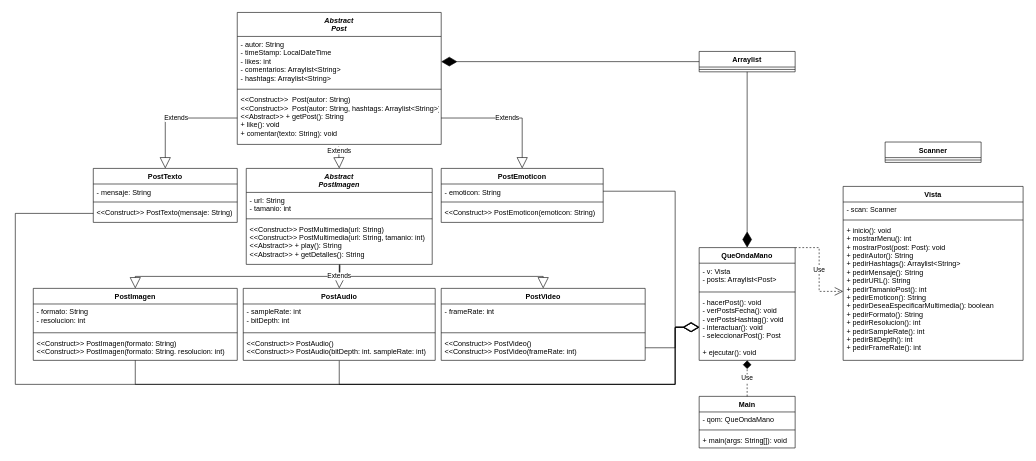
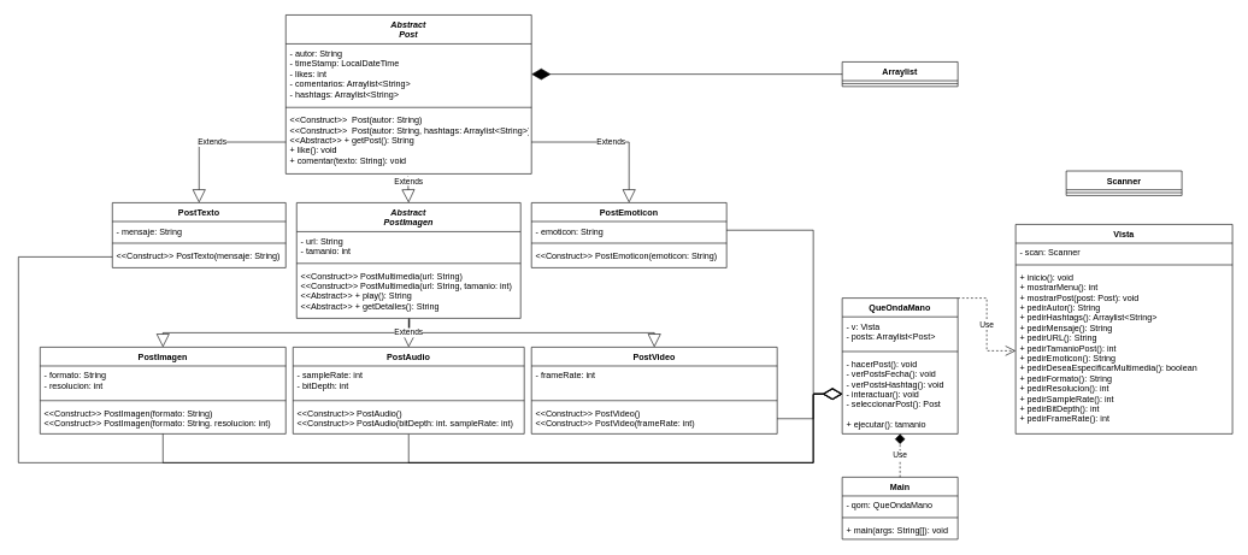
  <mxCell id="0" />
  <mxCell id="1" parent="0" />
  <mxCell id="2" value="Vista" style="swimlane;fontStyle=1;align=center;verticalAlign=top;childLayout=stackLayout;horizontal=1;startSize=26;horizontalStack=0;resizeParent=1;resizeParentMax=0;resizeLast=0;collapsible=1;marginBottom=0;" vertex="1" parent="1"><mxGeometry x="1400" y="310" width="300" height="290" as="geometry" /></mxCell>
  <mxCell id="3" value="- scan: Scanner" style="text;strokeColor=none;fillColor=none;align=left;verticalAlign=top;spacingLeft=4;spacingRight=4;overflow=hidden;rotatable=0;points=[[0,0.5],[1,0.5]];portConstraint=eastwest;" vertex="1" parent="2"><mxGeometry y="26" width="300" height="26" as="geometry" /></mxCell>
  <mxCell id="4" value="" style="line;strokeWidth=1;fillColor=none;align=left;verticalAlign=middle;spacingTop=-1;spacingLeft=3;spacingRight=3;rotatable=0;labelPosition=right;points=[];portConstraint=eastwest;" vertex="1" parent="2"><mxGeometry y="52" width="300" height="8" as="geometry" /></mxCell>
  <mxCell id="5" value="+ inicio(): void&#10;+ mostrarMenu(): int&#10;+ mostrarPost(post: Post): void&#10;+ pedirAutor(): String&#10;+ pedirHashtags(): Arraylist&lt;String&gt;&#10;+ pedirMensaje(): String&#10;+ pedirURL(): String&#10;+ pedirTamanioPost(): int&#10;+ pedirEmoticon(): String&#10;+ pedirDeseaEspecificarMultimedia(): boolean&#10;+ pedirFormato(): String&#10;+ pedirResolucion(): int&#10;+ pedirSampleRate(): int&#10;+ pedirBitDepth(): int&#10;+ pedirFrameRate(): int" style="text;strokeColor=none;fillColor=none;align=left;verticalAlign=top;spacingLeft=4;spacingRight=4;overflow=hidden;rotatable=0;points=[[0,0.5],[1,0.5]];portConstraint=eastwest;" vertex="1" parent="2"><mxGeometry y="60" width="300" height="230" as="geometry" /></mxCell>
  <mxCell id="6" value="Abstract&#10;Post" style="swimlane;fontStyle=3;align=center;verticalAlign=top;childLayout=stackLayout;horizontal=1;startSize=40;horizontalStack=0;resizeParent=1;resizeParentMax=0;resizeLast=0;collapsible=1;marginBottom=0;" vertex="1" parent="1"><mxGeometry x="390" y="20" width="340" height="220" as="geometry" /></mxCell>
  <mxCell id="7" value="- autor: String&#10;- timeStamp: LocalDateTime&#10;- likes: int&#10;- comentarios: Arraylist&lt;String&gt;&#10;- hashtags: Arraylist&lt;String&gt;" style="text;strokeColor=none;fillColor=none;align=left;verticalAlign=top;spacingLeft=4;spacingRight=4;overflow=hidden;rotatable=0;points=[[0,0.5],[1,0.5]];portConstraint=eastwest;" vertex="1" parent="6"><mxGeometry y="40" width="340" height="84" as="geometry" /></mxCell>
  <mxCell id="8" value="" style="line;strokeWidth=1;fillColor=none;align=left;verticalAlign=middle;spacingTop=-1;spacingLeft=3;spacingRight=3;rotatable=0;labelPosition=right;points=[];portConstraint=eastwest;" vertex="1" parent="6"><mxGeometry y="124" width="340" height="8" as="geometry" /></mxCell>
  <mxCell id="9" value="&lt;&lt;Construct&gt;&gt;  Post(autor: String)&#10;&lt;&lt;Construct&gt;&gt;  Post(autor: String, hashtags: Arraylist&lt;String&gt;)&#10;&lt;&lt;Abstract&gt;&gt; + getPost(): String&#10;+ like(): void&#10;+ comentar(texto: String): void&#10;" style="text;strokeColor=none;fillColor=none;align=left;verticalAlign=top;spacingLeft=4;spacingRight=4;overflow=hidden;rotatable=0;points=[[0,0.5],[1,0.5]];portConstraint=eastwest;" vertex="1" parent="6"><mxGeometry y="132" width="340" height="88" as="geometry" /></mxCell>
  <mxCell id="10" value="PostTexto" style="swimlane;fontStyle=1;align=center;verticalAlign=top;childLayout=stackLayout;horizontal=1;startSize=26;horizontalStack=0;resizeParent=1;resizeParentMax=0;resizeLast=0;collapsible=1;marginBottom=0;" vertex="1" parent="1"><mxGeometry x="150" y="280" width="240" height="90" as="geometry" /></mxCell>
  <mxCell id="11" value="- mensaje: String" style="text;strokeColor=none;fillColor=none;align=left;verticalAlign=top;spacingLeft=4;spacingRight=4;overflow=hidden;rotatable=0;points=[[0,0.5],[1,0.5]];portConstraint=eastwest;" vertex="1" parent="10"><mxGeometry y="26" width="240" height="26" as="geometry" /></mxCell>
  <mxCell id="12" value="" style="line;strokeWidth=1;fillColor=none;align=left;verticalAlign=middle;spacingTop=-1;spacingLeft=3;spacingRight=3;rotatable=0;labelPosition=right;points=[];portConstraint=eastwest;" vertex="1" parent="10"><mxGeometry y="52" width="240" height="8" as="geometry" /></mxCell>
  <mxCell id="13" value="&lt;&lt;Construct&gt;&gt; PostTexto(mensaje: String)" style="text;strokeColor=none;fillColor=none;align=left;verticalAlign=top;spacingLeft=4;spacingRight=4;overflow=hidden;rotatable=0;points=[[0,0.5],[1,0.5]];portConstraint=eastwest;" vertex="1" parent="10"><mxGeometry y="60" width="240" height="30" as="geometry" /></mxCell>
  <mxCell id="14" value="Abstract&#10;PostImagen" style="swimlane;fontStyle=3;align=center;verticalAlign=top;childLayout=stackLayout;horizontal=1;startSize=40;horizontalStack=0;resizeParent=1;resizeParentMax=0;resizeLast=0;collapsible=1;marginBottom=0;" vertex="1" parent="1"><mxGeometry x="405" y="280" width="310" height="160" as="geometry" /></mxCell>
  <mxCell id="15" value="- url: String&#10;- tamanio: int" style="text;strokeColor=none;fillColor=none;align=left;verticalAlign=top;spacingLeft=4;spacingRight=4;overflow=hidden;rotatable=0;points=[[0,0.5],[1,0.5]];portConstraint=eastwest;" vertex="1" parent="14"><mxGeometry y="40" width="310" height="40" as="geometry" /></mxCell>
  <mxCell id="16" value="" style="line;strokeWidth=1;fillColor=none;align=left;verticalAlign=middle;spacingTop=-1;spacingLeft=3;spacingRight=3;rotatable=0;labelPosition=right;points=[];portConstraint=eastwest;" vertex="1" parent="14"><mxGeometry y="80" width="310" height="8" as="geometry" /></mxCell>
  <mxCell id="17" value="&lt;&lt;Construct&gt;&gt; PostMultimedia(url: String)&#10;&lt;&lt;Construct&gt;&gt; PostMultimedia(url: String, tamanio: int)&#10;&lt;&lt;Abstract&gt;&gt; + play(): String&#10;&lt;&lt;Abstract&gt;&gt; + getDetalles(): String" style="text;strokeColor=none;fillColor=none;align=left;verticalAlign=top;spacingLeft=4;spacingRight=4;overflow=hidden;rotatable=0;points=[[0,0.5],[1,0.5]];portConstraint=eastwest;" vertex="1" parent="14"><mxGeometry y="88" width="310" height="72" as="geometry" /></mxCell>
  <mxCell id="18" value="PostEmoticon" style="swimlane;fontStyle=1;align=center;verticalAlign=top;childLayout=stackLayout;horizontal=1;startSize=26;horizontalStack=0;resizeParent=1;resizeParentMax=0;resizeLast=0;collapsible=1;marginBottom=0;" vertex="1" parent="1"><mxGeometry x="730" y="280" width="270" height="90" as="geometry" /></mxCell>
  <mxCell id="19" value="- emoticon: String" style="text;strokeColor=none;fillColor=none;align=left;verticalAlign=top;spacingLeft=4;spacingRight=4;overflow=hidden;rotatable=0;points=[[0,0.5],[1,0.5]];portConstraint=eastwest;" vertex="1" parent="18"><mxGeometry y="26" width="270" height="26" as="geometry" /></mxCell>
  <mxCell id="20" value="" style="line;strokeWidth=1;fillColor=none;align=left;verticalAlign=middle;spacingTop=-1;spacingLeft=3;spacingRight=3;rotatable=0;labelPosition=right;points=[];portConstraint=eastwest;" vertex="1" parent="18"><mxGeometry y="52" width="270" height="8" as="geometry" /></mxCell>
  <mxCell id="21" value="&lt;&lt;Construct&gt;&gt; PostEmoticon(emoticon: String)" style="text;strokeColor=none;fillColor=none;align=left;verticalAlign=top;spacingLeft=4;spacingRight=4;overflow=hidden;rotatable=0;points=[[0,0.5],[1,0.5]];portConstraint=eastwest;" vertex="1" parent="18"><mxGeometry y="60" width="270" height="30" as="geometry" /></mxCell>
  <mxCell id="22" value="PostImagen" style="swimlane;fontStyle=1;align=center;verticalAlign=top;childLayout=stackLayout;horizontal=1;startSize=26;horizontalStack=0;resizeParent=1;resizeParentMax=0;resizeLast=0;collapsible=1;marginBottom=0;" vertex="1" parent="1"><mxGeometry x="50" y="480" width="340" height="120" as="geometry" /></mxCell>
  <mxCell id="23" value="- formato: String&#10;- resolucion: int" style="text;strokeColor=none;fillColor=none;align=left;verticalAlign=top;spacingLeft=4;spacingRight=4;overflow=hidden;rotatable=0;points=[[0,0.5],[1,0.5]];portConstraint=eastwest;" vertex="1" parent="22"><mxGeometry y="26" width="340" height="44" as="geometry" /></mxCell>
  <mxCell id="24" value="" style="line;strokeWidth=1;fillColor=none;align=left;verticalAlign=middle;spacingTop=-1;spacingLeft=3;spacingRight=3;rotatable=0;labelPosition=right;points=[];portConstraint=eastwest;" vertex="1" parent="22"><mxGeometry y="70" width="340" height="8" as="geometry" /></mxCell>
  <mxCell id="25" value="&lt;&lt;Construct&gt;&gt; PostImagen(formato: String)&#10;&lt;&lt;Construct&gt;&gt; PostImagen(formato: String. resolucion: int)" style="text;strokeColor=none;fillColor=none;align=left;verticalAlign=top;spacingLeft=4;spacingRight=4;overflow=hidden;rotatable=0;points=[[0,0.5],[1,0.5]];portConstraint=eastwest;" vertex="1" parent="22"><mxGeometry y="78" width="340" height="42" as="geometry" /></mxCell>
  <mxCell id="26" value="PostAudio" style="swimlane;fontStyle=1;align=center;verticalAlign=top;childLayout=stackLayout;horizontal=1;startSize=26;horizontalStack=0;resizeParent=1;resizeParentMax=0;resizeLast=0;collapsible=1;marginBottom=0;" vertex="1" parent="1"><mxGeometry x="400" y="480" width="320" height="120" as="geometry" /></mxCell>
  <mxCell id="27" value="- sampleRate: int&#10;- bitDepth: int" style="text;strokeColor=none;fillColor=none;align=left;verticalAlign=top;spacingLeft=4;spacingRight=4;overflow=hidden;rotatable=0;points=[[0,0.5],[1,0.5]];portConstraint=eastwest;" vertex="1" parent="26"><mxGeometry y="26" width="320" height="44" as="geometry" /></mxCell>
  <mxCell id="28" value="" style="line;strokeWidth=1;fillColor=none;align=left;verticalAlign=middle;spacingTop=-1;spacingLeft=3;spacingRight=3;rotatable=0;labelPosition=right;points=[];portConstraint=eastwest;" vertex="1" parent="26"><mxGeometry y="70" width="320" height="8" as="geometry" /></mxCell>
  <mxCell id="29" value="&lt;&lt;Construct&gt;&gt; PostAudio()&#10;&lt;&lt;Construct&gt;&gt; PostAudio(bitDepth: int. sampleRate: int)" style="text;strokeColor=none;fillColor=none;align=left;verticalAlign=top;spacingLeft=4;spacingRight=4;overflow=hidden;rotatable=0;points=[[0,0.5],[1,0.5]];portConstraint=eastwest;" vertex="1" parent="26"><mxGeometry y="78" width="320" height="42" as="geometry" /></mxCell>
  <mxCell id="30" value="PostVideo" style="swimlane;fontStyle=1;align=center;verticalAlign=top;childLayout=stackLayout;horizontal=1;startSize=26;horizontalStack=0;resizeParent=1;resizeParentMax=0;resizeLast=0;collapsible=1;marginBottom=0;" vertex="1" parent="1"><mxGeometry x="730" y="480" width="340" height="120" as="geometry" /></mxCell>
  <mxCell id="31" value="- frameRate: int" style="text;strokeColor=none;fillColor=none;align=left;verticalAlign=top;spacingLeft=4;spacingRight=4;overflow=hidden;rotatable=0;points=[[0,0.5],[1,0.5]];portConstraint=eastwest;" vertex="1" parent="30"><mxGeometry y="26" width="340" height="44" as="geometry" /></mxCell>
  <mxCell id="32" value="" style="line;strokeWidth=1;fillColor=none;align=left;verticalAlign=middle;spacingTop=-1;spacingLeft=3;spacingRight=3;rotatable=0;labelPosition=right;points=[];portConstraint=eastwest;" vertex="1" parent="30"><mxGeometry y="70" width="340" height="8" as="geometry" /></mxCell>
  <mxCell id="33" value="&lt;&lt;Construct&gt;&gt; PostVideo()&#10;&lt;&lt;Construct&gt;&gt; PostVideo(frameRate: int)&#10;" style="text;strokeColor=none;fillColor=none;align=left;verticalAlign=top;spacingLeft=4;spacingRight=4;overflow=hidden;rotatable=0;points=[[0,0.5],[1,0.5]];portConstraint=eastwest;" vertex="1" parent="30"><mxGeometry y="78" width="340" height="42" as="geometry" /></mxCell>
  <mxCell id="34" value="QueOndaMano" style="swimlane;fontStyle=1;align=center;verticalAlign=top;childLayout=stackLayout;horizontal=1;startSize=26;horizontalStack=0;resizeParent=1;resizeParentMax=0;resizeLast=0;collapsible=1;marginBottom=0;" vertex="1" parent="1"><mxGeometry x="1160" y="412" width="160" height="188" as="geometry" /></mxCell>
  <mxCell id="35" value="- v: Vista&#10;- posts: Arraylist&lt;Post&gt;" style="text;strokeColor=none;fillColor=none;align=left;verticalAlign=top;spacingLeft=4;spacingRight=4;overflow=hidden;rotatable=0;points=[[0,0.5],[1,0.5]];portConstraint=eastwest;" vertex="1" parent="34"><mxGeometry y="26" width="160" height="44" as="geometry" /></mxCell>
  <mxCell id="36" value="" style="line;strokeWidth=1;fillColor=none;align=left;verticalAlign=middle;spacingTop=-1;spacingLeft=3;spacingRight=3;rotatable=0;labelPosition=right;points=[];portConstraint=eastwest;" vertex="1" parent="34"><mxGeometry y="70" width="160" height="8" as="geometry" /></mxCell>
- <mxCell id="37" value="- hacerPost(): void&#10;- verPostsFecha(): void&#10;- verPostsHashtag(): void&#10;- interactuar(): void&#10;- seleccionarPost(): Post&#10;&#10;+ ejecutar(): void" style="text;strokeColor=none;fillColor=none;align=left;verticalAlign=top;spacingLeft=4;spacingRight=4;overflow=hidden;rotatable=0;points=[[0,0.5],[1,0.5]];portConstraint=eastwest;" vertex="1" parent="34"><mxGeometry y="78" width="160" height="110" as="geometry" /></mxCell>
+ <mxCell id="37" value="- hacerPost(): void&#10;- verPostsFecha(): void&#10;- verPostsHashtag(): void&#10;- interactuar(): void&#10;- seleccionarPost(): Post&#10;&#10;+ ejecutar(): tamanio" style="text;strokeColor=none;fillColor=none;align=left;verticalAlign=top;spacingLeft=4;spacingRight=4;overflow=hidden;rotatable=0;points=[[0,0.5],[1,0.5]];portConstraint=eastwest;" vertex="1" parent="34"><mxGeometry y="78" width="160" height="110" as="geometry" /></mxCell>
  <mxCell id="38" value="Main" style="swimlane;fontStyle=1;align=center;verticalAlign=top;childLayout=stackLayout;horizontal=1;startSize=26;horizontalStack=0;resizeParent=1;resizeParentMax=0;resizeLast=0;collapsible=1;marginBottom=0;" vertex="1" parent="1"><mxGeometry x="1160" y="660" width="160" height="86" as="geometry" /></mxCell>
  <mxCell id="39" value="- qom: QueOndaMano" style="text;strokeColor=none;fillColor=none;align=left;verticalAlign=top;spacingLeft=4;spacingRight=4;overflow=hidden;rotatable=0;points=[[0,0.5],[1,0.5]];portConstraint=eastwest;" vertex="1" parent="38"><mxGeometry y="26" width="160" height="26" as="geometry" /></mxCell>
  <mxCell id="40" value="" style="line;strokeWidth=1;fillColor=none;align=left;verticalAlign=middle;spacingTop=-1;spacingLeft=3;spacingRight=3;rotatable=0;labelPosition=right;points=[];portConstraint=eastwest;" vertex="1" parent="38"><mxGeometry y="52" width="160" height="8" as="geometry" /></mxCell>
  <mxCell id="41" value="+ main(args: String[]): void" style="text;strokeColor=none;fillColor=none;align=left;verticalAlign=top;spacingLeft=4;spacingRight=4;overflow=hidden;rotatable=0;points=[[0,0.5],[1,0.5]];portConstraint=eastwest;" vertex="1" parent="38"><mxGeometry y="60" width="160" height="26" as="geometry" /></mxCell>
  <mxCell id="42" value="Scanner" style="swimlane;fontStyle=1;align=center;verticalAlign=top;childLayout=stackLayout;horizontal=1;startSize=26;horizontalStack=0;resizeParent=1;resizeParentMax=0;resizeLast=0;collapsible=1;marginBottom=0;" vertex="1" parent="1"><mxGeometry x="1470" y="236" width="160" height="34" as="geometry" /></mxCell>
  <mxCell id="43" value="" style="line;strokeWidth=1;fillColor=none;align=left;verticalAlign=middle;spacingTop=-1;spacingLeft=3;spacingRight=3;rotatable=0;labelPosition=right;points=[];portConstraint=eastwest;" vertex="1" parent="42"><mxGeometry y="26" width="160" height="8" as="geometry" /></mxCell>
  <mxCell id="44" value="Arraylist" style="swimlane;fontStyle=1;align=center;verticalAlign=top;childLayout=stackLayout;horizontal=1;startSize=26;horizontalStack=0;resizeParent=1;resizeParentMax=0;resizeLast=0;collapsible=1;marginBottom=0;" vertex="1" parent="1"><mxGeometry x="1160" y="85" width="160" height="34" as="geometry" /></mxCell>
  <mxCell id="45" value="" style="line;strokeWidth=1;fillColor=none;align=left;verticalAlign=middle;spacingTop=-1;spacingLeft=3;spacingRight=3;rotatable=0;labelPosition=right;points=[];portConstraint=eastwest;" vertex="1" parent="44"><mxGeometry y="26" width="160" height="8" as="geometry" /></mxCell>
  <mxCell id="46" value="Extends" style="endArrow=block;endSize=16;endFill=0;html=1;rounded=0;exitX=1;exitY=0.5;exitDx=0;exitDy=0;entryX=0.5;entryY=0;entryDx=0;entryDy=0;" edge="1" parent="1" source="9" target="18"><mxGeometry width="160" relative="1" as="geometry"><mxPoint x="810" y="50" as="sourcePoint" /><mxPoint x="970" y="50" as="targetPoint" /><Array as="points"><mxPoint x="865" y="196" /></Array></mxGeometry></mxCell>
  <mxCell id="47" value="Extends" style="endArrow=block;endSize=16;endFill=0;html=1;rounded=0;exitX=0;exitY=0.5;exitDx=0;exitDy=0;entryX=0.5;entryY=0;entryDx=0;entryDy=0;" edge="1" parent="1" source="9" target="10"><mxGeometry width="160" relative="1" as="geometry"><mxPoint x="160" y="140" as="sourcePoint" /><mxPoint x="320" y="140" as="targetPoint" /><Array as="points"><mxPoint x="270" y="196" /></Array></mxGeometry></mxCell>
  <mxCell id="48" value="Extends" style="endArrow=block;endSize=16;endFill=0;html=1;rounded=0;exitX=0.497;exitY=1.034;exitDx=0;exitDy=0;exitPerimeter=0;entryX=0.5;entryY=0;entryDx=0;entryDy=0;" edge="1" parent="1" source="9" target="14"><mxGeometry x="-0.62" y="1" width="160" relative="1" as="geometry"><mxPoint x="790" y="430" as="sourcePoint" /><mxPoint x="950" y="430" as="targetPoint" /><mxPoint as="offset" /></mxGeometry></mxCell>
  <mxCell id="49" value="" style="endArrow=block;endSize=16;endFill=0;html=1;rounded=0;exitX=0.503;exitY=1.022;exitDx=0;exitDy=0;exitPerimeter=0;entryX=0.5;entryY=0;entryDx=0;entryDy=0;" edge="1" parent="1" source="17" target="30"><mxGeometry x="0.205" y="10" width="160" relative="1" as="geometry"><mxPoint x="760" y="420" as="sourcePoint" /><mxPoint x="920" y="420" as="targetPoint" /><Array as="points"><mxPoint x="561" y="460" /><mxPoint x="900" y="460" /></Array><mxPoint as="offset" /></mxGeometry></mxCell>
  <mxCell id="50" value="" style="endArrow=block;endSize=16;endFill=0;html=1;rounded=0;exitX=0.5;exitY=1.009;exitDx=0;exitDy=0;exitPerimeter=0;entryX=0.5;entryY=0;entryDx=0;entryDy=0;" edge="1" parent="1" source="17" target="22"><mxGeometry x="0.262" y="-30" width="160" relative="1" as="geometry"><mxPoint x="410" y="650" as="sourcePoint" /><mxPoint x="570" y="650" as="targetPoint" /><Array as="points"><mxPoint x="560" y="460" /><mxPoint x="220" y="460" /></Array><mxPoint x="-1" as="offset" /></mxGeometry></mxCell>
  <mxCell id="51" value="Extends" style="endArrow=block;endSize=16;endFill=0;html=1;rounded=0;exitX=0.503;exitY=0.996;exitDx=0;exitDy=0;exitPerimeter=0;entryX=0.5;entryY=0;entryDx=0;entryDy=0;" edge="1" parent="1" source="17" target="26"><mxGeometry width="160" relative="1" as="geometry"><mxPoint x="510" y="620" as="sourcePoint" /><mxPoint x="670" y="620" as="targetPoint" /></mxGeometry></mxCell>
  <mxCell id="52" value="Use" style="endArrow=open;endSize=12;dashed=1;html=1;rounded=0;exitX=1;exitY=0;exitDx=0;exitDy=0;entryX=0;entryY=0.5;entryDx=0;entryDy=0;" edge="1" parent="1" source="34" target="5"><mxGeometry width="160" relative="1" as="geometry"><mxPoint x="1370" y="630" as="sourcePoint" /><mxPoint x="1530" y="630" as="targetPoint" /><Array as="points"><mxPoint x="1360" y="412" /><mxPoint x="1360" y="485" /></Array></mxGeometry></mxCell>
  <mxCell id="53" value="Use" style="endArrow=diamond;endSize=12;dashed=1;html=1;rounded=0;exitX=0.5;exitY=0;exitDx=0;exitDy=0;entryX=0.5;entryY=1;entryDx=0;entryDy=0;entryPerimeter=0;" edge="1" parent="1" source="38" target="37"><mxGeometry width="160" relative="1" as="geometry"><mxPoint x="1070" y="700" as="sourcePoint" /><mxPoint x="1230" y="700" as="targetPoint" /></mxGeometry></mxCell>
  <mxCell id="54" value="" style="endArrow=diamondThin;endFill=0;endSize=24;html=1;rounded=0;exitX=1;exitY=0.5;exitDx=0;exitDy=0;entryX=0;entryY=0.5;entryDx=0;entryDy=0;" edge="1" parent="1"><mxGeometry width="160" relative="1" as="geometry"><mxPoint x="1000" y="318" as="sourcePoint" /><mxPoint x="1160" y="544" as="targetPoint" /><Array as="points"><mxPoint x="1120" y="318" /><mxPoint x="1120" y="544" /></Array></mxGeometry></mxCell>
  <mxCell id="55" value="" style="endArrow=diamondThin;endFill=0;endSize=24;html=1;rounded=0;exitX=1;exitY=0.5;exitDx=0;exitDy=0;entryX=0;entryY=0.5;entryDx=0;entryDy=0;" edge="1" parent="1" source="33" target="37"><mxGeometry width="160" relative="1" as="geometry"><mxPoint x="870" y="700" as="sourcePoint" /><mxPoint x="1030" y="700" as="targetPoint" /><Array as="points"><mxPoint x="1120" y="579" /><mxPoint x="1120" y="545" /></Array></mxGeometry></mxCell>
  <mxCell id="56" value="" style="endArrow=diamondThin;endFill=0;endSize=24;html=1;rounded=0;exitX=0.5;exitY=1.015;exitDx=0;exitDy=0;exitPerimeter=0;entryX=0;entryY=0.5;entryDx=0;entryDy=0;" edge="1" parent="1" source="29" target="37"><mxGeometry width="160" relative="1" as="geometry"><mxPoint x="560" y="690" as="sourcePoint" /><mxPoint x="720" y="690" as="targetPoint" /><Array as="points"><mxPoint x="560" y="640" /><mxPoint x="1120" y="640" /><mxPoint x="1120" y="545" /></Array></mxGeometry></mxCell>
  <mxCell id="57" value="" style="endArrow=diamondThin;endFill=0;endSize=24;html=1;rounded=0;exitX=0.5;exitY=1;exitDx=0;exitDy=0;exitPerimeter=0;entryX=0;entryY=0.5;entryDx=0;entryDy=0;" edge="1" parent="1" source="25" target="37"><mxGeometry width="160" relative="1" as="geometry"><mxPoint x="410" y="700" as="sourcePoint" /><mxPoint x="570" y="700" as="targetPoint" /><Array as="points"><mxPoint x="220" y="640" /><mxPoint x="1120" y="640" /><mxPoint x="1120" y="545" /></Array></mxGeometry></mxCell>
  <mxCell id="58" value="" style="endArrow=diamondThin;endFill=0;endSize=24;html=1;rounded=0;exitX=0;exitY=0.5;exitDx=0;exitDy=0;entryX=0;entryY=0.5;entryDx=0;entryDy=0;" edge="1" parent="1" source="13" target="37"><mxGeometry width="160" relative="1" as="geometry"><mxPoint x="120" y="670" as="sourcePoint" /><mxPoint x="280" y="670" as="targetPoint" /><Array as="points"><mxPoint x="20" y="355" /><mxPoint x="20" y="640" /><mxPoint x="1120" y="640" /><mxPoint x="1120" y="545" /></Array></mxGeometry></mxCell>
  <mxCell id="59" value="" style="endArrow=diamondThin;endFill=1;endSize=24;html=1;rounded=0;exitX=0;exitY=0.5;exitDx=0;exitDy=0;entryX=1;entryY=0.5;entryDx=0;entryDy=0;" edge="1" parent="1" source="44" target="7"><mxGeometry width="160" relative="1" as="geometry"><mxPoint x="860" y="120" as="sourcePoint" /><mxPoint x="1020" y="120" as="targetPoint" /></mxGeometry></mxCell>
- <mxCell id="60" value="" style="endArrow=diamondThin;endFill=1;endSize=24;html=1;rounded=0;exitX=0.5;exitY=1;exitDx=0;exitDy=0;entryX=0.5;entryY=0;entryDx=0;entryDy=0;" edge="1" parent="1" source="44" target="34"><mxGeometry width="160" relative="1" as="geometry"><mxPoint x="1250" y="210" as="sourcePoint" /><mxPoint x="1410" y="210" as="targetPoint" /></mxGeometry></mxCell>
